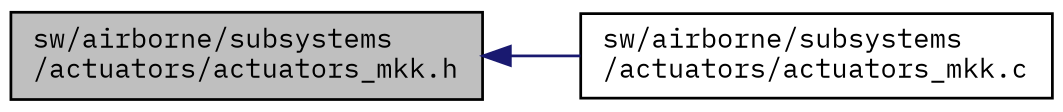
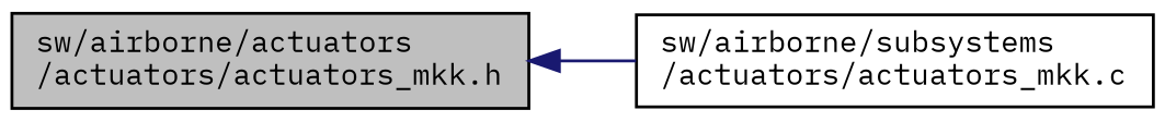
  digraph {
    rankdir=LR
    fontname="IBM Plex Mono"
    node [color=black fontname="IBM Plex Mono" fontsize=10 shape=record style=filled]
-   n1 [fillcolor=grey75 fontcolor=black height=0.2 label="sw/airborne/subsystems\l/actuators/actuators_mkk.h" width=0.4]
+   n1 [fillcolor=grey75 fontcolor=black height=0.2 label="sw/airborne/actuators\l/actuators/actuators_mkk.h" width=0.4]
    n2 [fillcolor=white height=0.2 label="sw/airborne/subsystems\l/actuators/actuators_mkk.c" width=0.4]
    n1 -> n2 [color=midnightblue dir=back fontname="IBM Plex Mono" fontsize=10 labelfontname=FreeSans labelfontsize=10 style=solid]
  }
